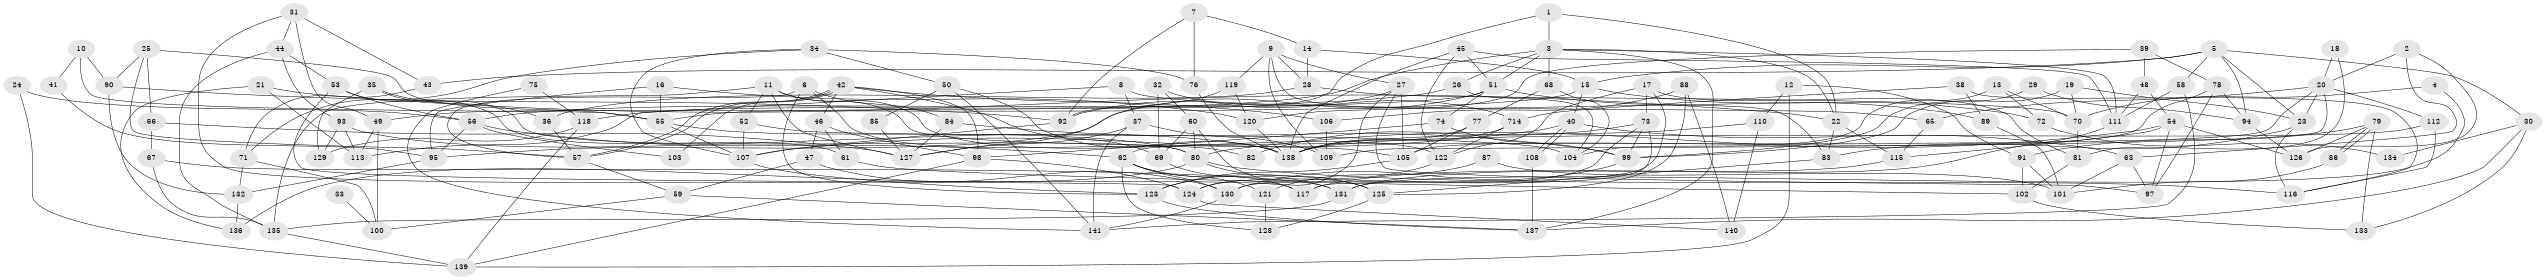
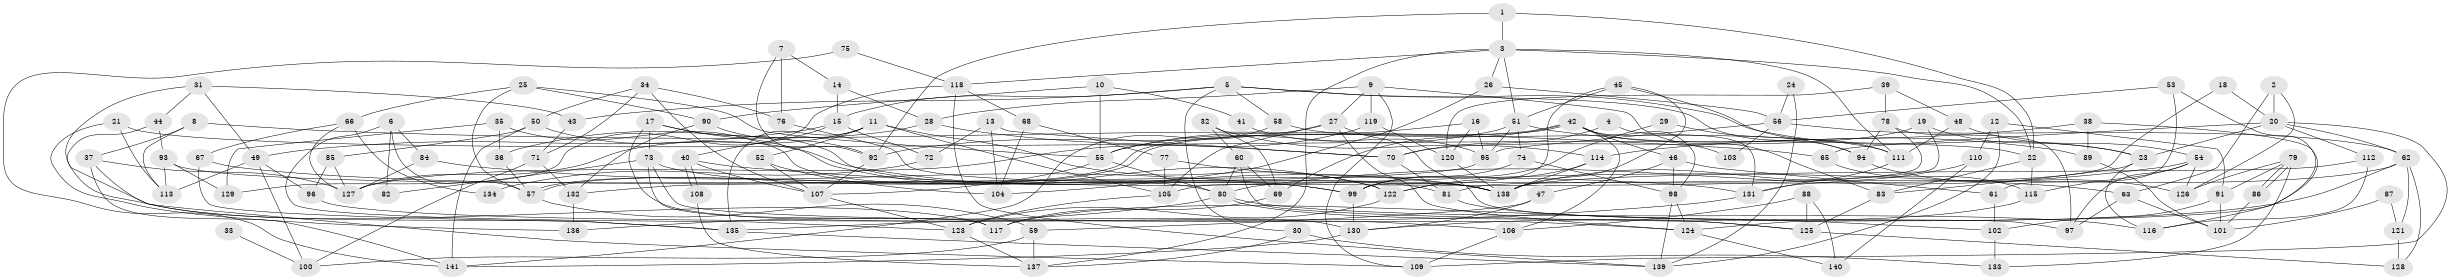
  graph {
    node [color=gray90 style=filled]
    1
    3
    22
    92
    26
    51
    68
    111
    118
    137
    83
    115
    107
    2
    20
    63
    126
    23
    65
    109
    62
    112
    97
    101
    104
    56
    55
    95
    89
    74
    77
    131
    139
    129
    4
    70
    81
    135
    5
    15
    30
    43
    58
    94
    72
    40
    49
    116
    133
    134
    71
    141
    6
    57
    82
    84
    123
    59
    127
    99
    7
    14
    76
    28
    138
    8
    37
    113
    9
    27
    119
    105
    124
    36
    125
    120
    10
    90
    41
    80
    132
    11
    52
    122
    12
    91
    110
    102
    140
    13
    108
    100
+   96
    16
    17
    73
    130
    117
    18
    19
    121
    128
    21
    136
    24
    103
    25
    66
    67
    29
    31
    44
    53
    93
    78
    32
    60
    69
-   114 [label=714]
+   114
    33
    34
    50
    85
    35
    38
    39
    48
    54
    42
    46
    98
    106
    47
    61
    45
    75
    79
    86
    87
    88
    1 -- 3
    1 -- 22
    1 -- 92
    3 -- 22
    3 -- 26
    3 -- 51
-   3 -- 68
+   118 -- 68
    3 -- 111
    3 -- 118
    3 -- 137
    22 -- 83
    22 -- 115
    92 -- 107
    26 -- 104
    26 -- 56
    51 -- 55
    51 -- 95
    51 -- 89
    51 -- 74
    68 -- 104
    68 -- 77
    111 -- 131
    118 -- 139
    118 -- 129
    83 -- 125
    115 -- 117
    107 -- 123
    2 -- 20
    2 -- 63
    2 -- 126
    20 -- 23
    20 -- 65
    20 -- 109
    20 -- 62
    20 -- 112
    63 -- 97
    63 -- 101
    23 -- 83
    23 -- 116
    65 -- 115
    62 -- 131
    62 -- 130
    62 -- 121
    62 -- 128
    112 -- 116
    112 -- 138
    56 -- 62
    56 -- 95
    56 -- 103
    55 -- 107
    55 -- 80
    95 -- 132
    89 -- 101
    74 -- 99
    74 -- 98
    77 -- 138
    77 -- 105
    131 -- 135
    4 -- 131
    4 -- 70
    70 -- 81
    81 -- 102
    135 -- 139
    5 -- 23
    5 -- 15
    5 -- 30
    5 -- 43
    5 -- 58
    5 -- 94
    15 -- 72
    15 -- 40
    15 -- 49
    30 -- 137
    30 -- 133
-   30 -- 134
+   66 -- 134
    43 -- 71
    58 -- 111
    58 -- 141
    94 -- 126
    72 -- 134
    40 -- 107
    40 -- 63
    40 -- 108
    40 -- 108
    49 -- 113
    49 -- 100
+   49 -- 96
    71 -- 132
    71 -- 100
    6 -- 57
    6 -- 82
    6 -- 84
    6 -- 123
    57 -- 59
    84 -- 127
    84 -- 99
    123 -- 137
    59 -- 137
    59 -- 100
    99 -- 130
    7 -- 92
    7 -- 14
    7 -- 76
    14 -- 15
    14 -- 28
    76 -- 138
    28 -- 70
    28 -- 36
    8 -- 65
    8 -- 37
    8 -- 113
    37 -- 109
    37 -- 141
    37 -- 127
    9 -- 83
    9 -- 109
    9 -- 28
    9 -- 27
    9 -- 119
    27 -- 92
    27 -- 97
    27 -- 105
    27 -- 124
    119 -- 127
    119 -- 120
    105 -- 123
    124 -- 140
    36 -- 57
    125 -- 128
    120 -- 138
    10 -- 55
    10 -- 90
    10 -- 41
    90 -- 92
    90 -- 132
    41 -- 95
    80 -- 116
    80 -- 125
    80 -- 136
    132 -- 136
    11 -- 135
    11 -- 127
    11 -- 105
    11 -- 52
    11 -- 122
    52 -- 107
    52 -- 104
    122 -- 123
    12 -- 139
    12 -- 91
    12 -- 110
    91 -- 101
    91 -- 102
    110 -- 138
    110 -- 140
    102 -- 133
    13 -- 104
    13 -- 70
    13 -- 72
    108 -- 137
+   96 -- 106
    16 -- 55
    16 -- 95
    16 -- 120
    17 -- 81
    17 -- 122
    17 -- 73
    17 -- 130
    73 -- 82
    73 -- 99
    73 -- 124
    73 -- 117
    130 -- 141
    18 -- 20
    18 -- 81
    19 -- 23
    19 -- 70
    19 -- 99
    121 -- 128
    21 -- 22
    21 -- 113
    21 -- 136
    24 -- 56
    24 -- 139
    25 -- 55
    25 -- 57
    25 -- 90
    25 -- 66
    66 -- 127
    66 -- 67
    67 -- 131
    67 -- 135
    29 -- 94
    29 -- 99
    31 -- 43
    31 -- 49
    31 -- 117
    31 -- 44
    44 -- 135
-   44 -- 53
    44 -- 93
    53 -- 56
    53 -- 124
    53 -- 61
    93 -- 129
    93 -- 138
    93 -- 113
    78 -- 97
    78 -- 94
    78 -- 105
    32 -- 60
    32 -- 69
    32 -- 114
    60 -- 125
    60 -- 80
    60 -- 69
    69 -- 117
    114 -- 138
    114 -- 122
    33 -- 100
    34 -- 107
    34 -- 71
    34 -- 76
    34 -- 50
    50 -- 141
    50 -- 138
    50 -- 85
    85 -- 127
+   85 -- 96
    35 -- 129
    35 -- 36
    35 -- 80
    38 -- 89
    38 -- 116
    38 -- 114
    39 -- 120
    39 -- 78
    39 -- 48
    48 -- 111
    48 -- 54
    54 -- 115
    54 -- 126
    54 -- 97
    54 -- 80
    42 -- 57
    42 -- 57
    42 -- 103
    42 -- 69
    42 -- 46
    42 -- 98
    42 -- 106
    46 -- 98
    46 -- 47
    46 -- 61
    98 -- 139
    98 -- 124
    106 -- 109
    47 -- 59
    47 -- 130
    61 -- 102
    45 -- 51
    45 -- 111
    45 -- 138
    45 -- 122
    75 -- 118
    75 -- 141
    79 -- 126
    79 -- 133
    79 -- 91
    79 -- 86
    79 -- 86
    86 -- 101
    87 -- 101
    87 -- 121
    88 -- 125
    88 -- 140
    88 -- 106
  }
